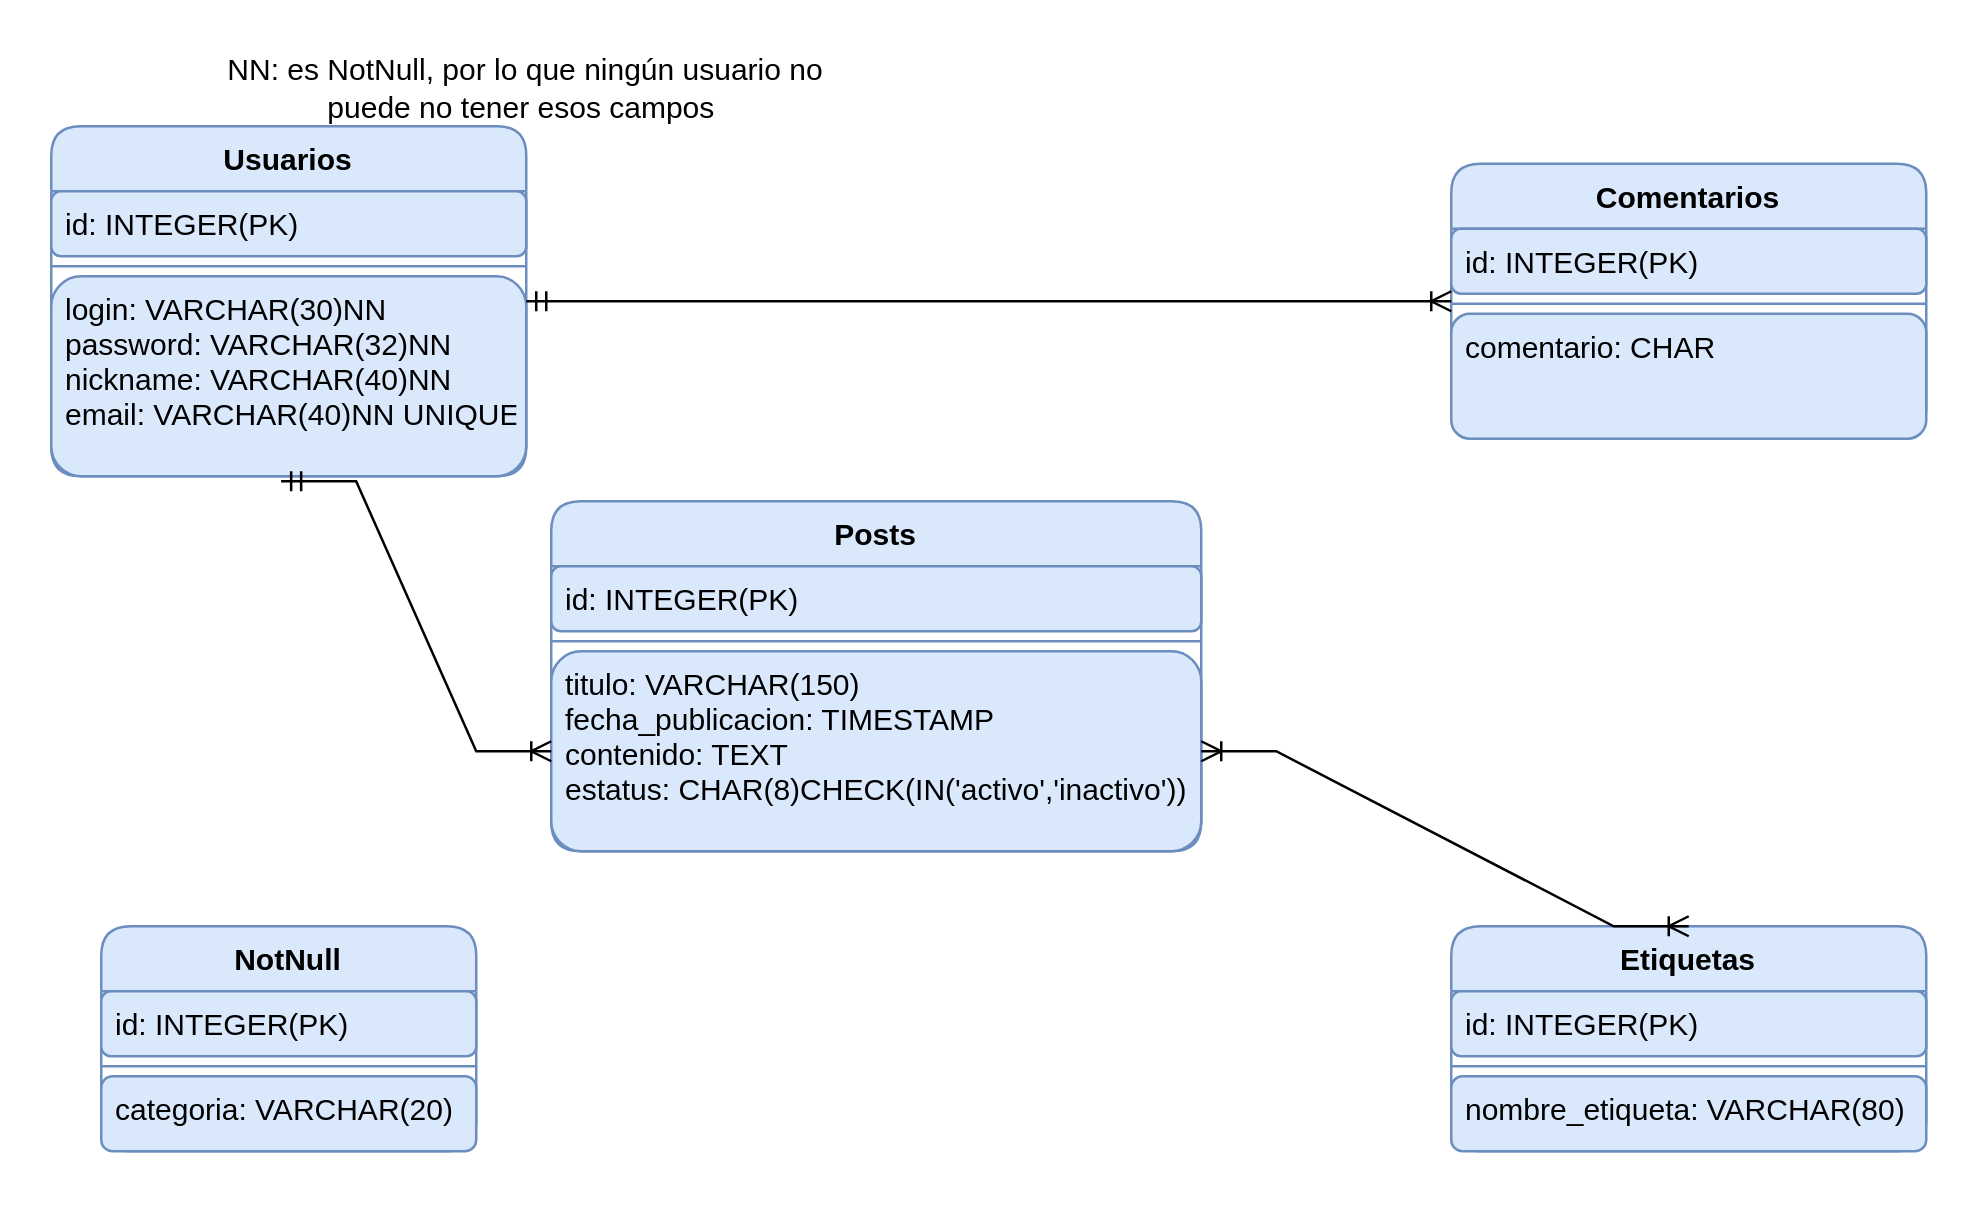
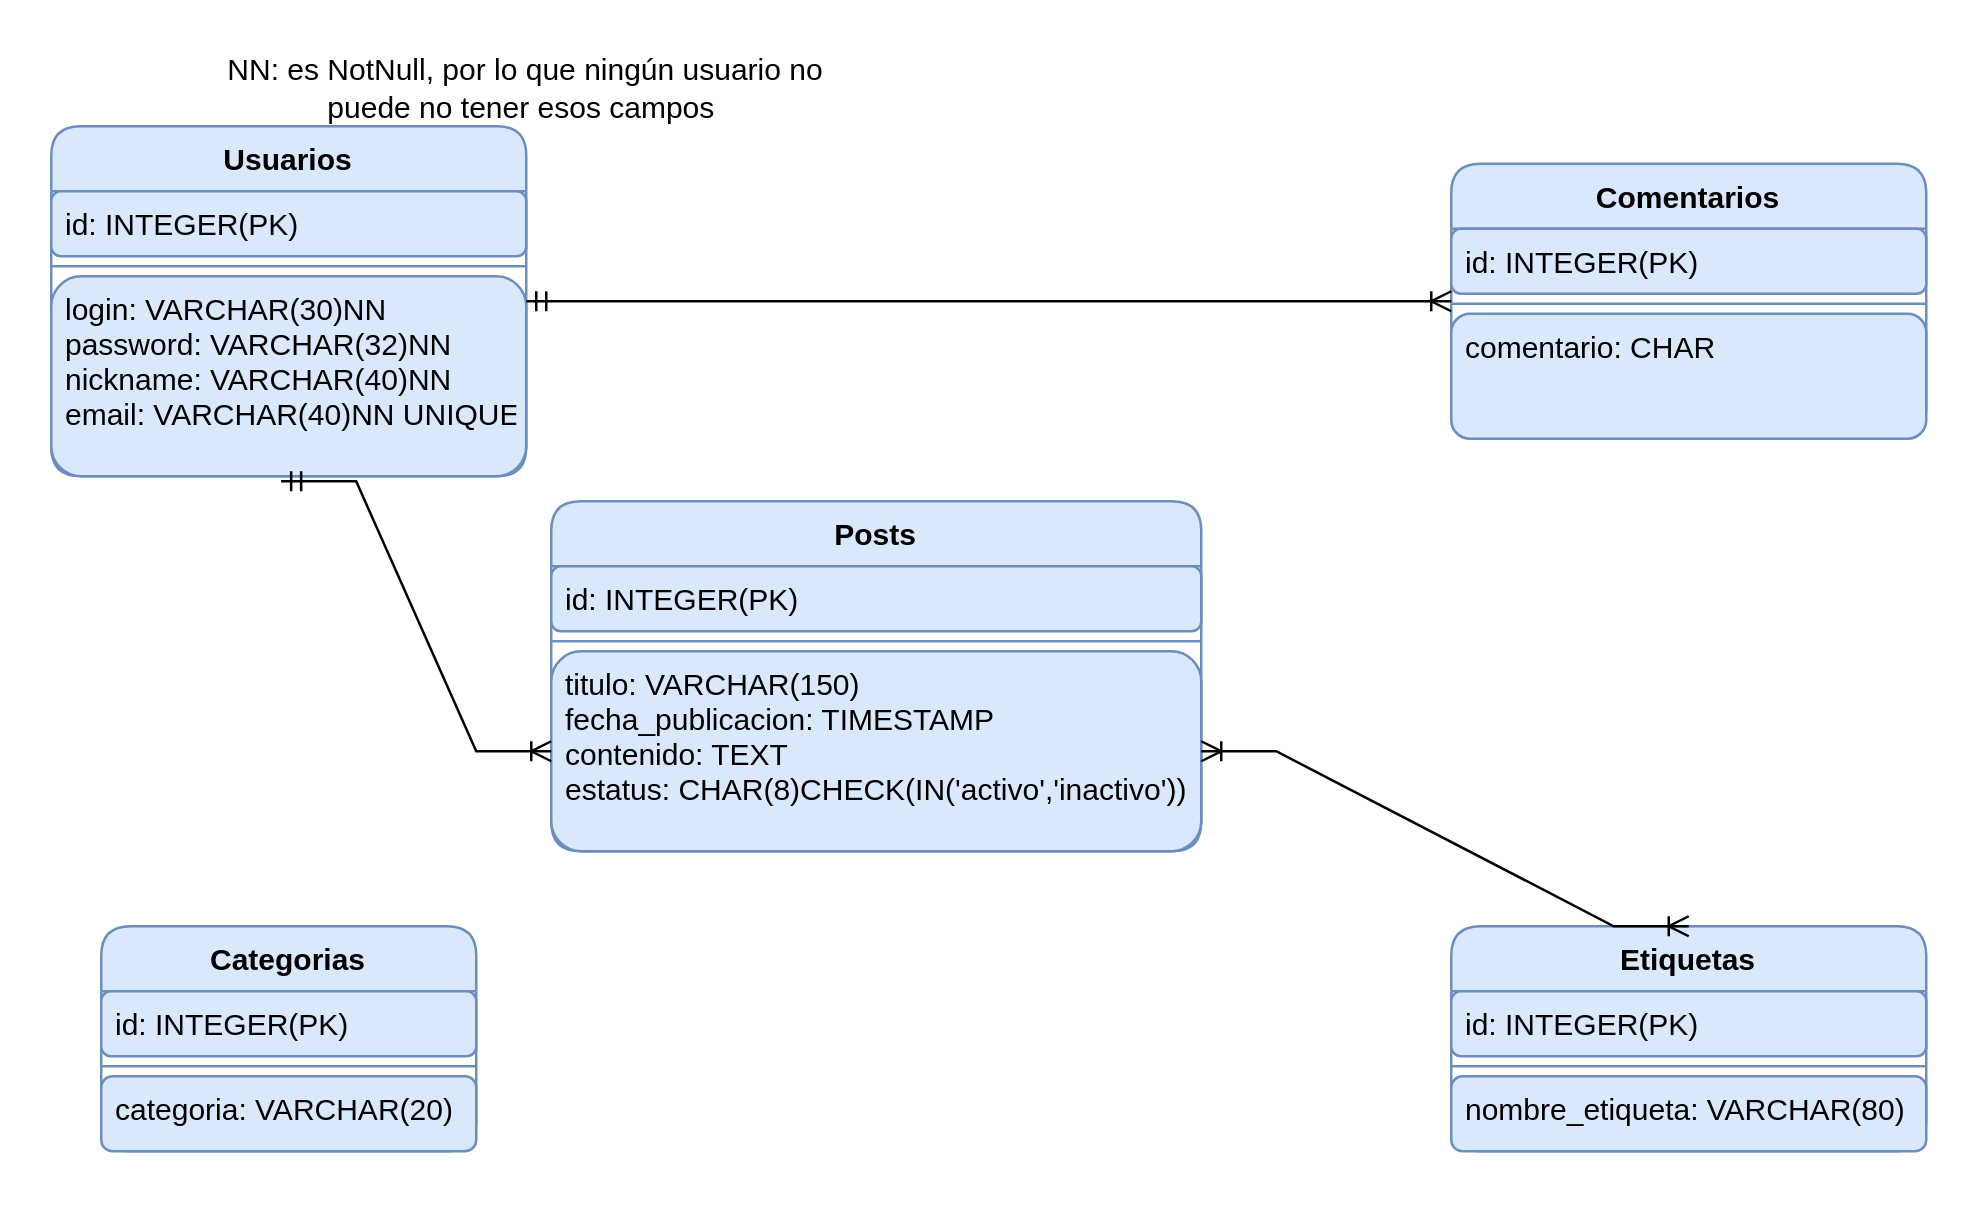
  <mxCell id="0" />
  <mxCell id="1" parent="0" />
  <mxCell id="2" value="Usuarios" style="swimlane;fontStyle=1;align=center;verticalAlign=top;childLayout=stackLayout;horizontal=1;startSize=26;horizontalStack=0;resizeParent=1;resizeParentMax=0;resizeLast=0;collapsible=1;marginBottom=0;fillColor=#dae8fc;strokeColor=#6c8ebf;rounded=1;" vertex="1" parent="1"><mxGeometry x="20" y="50" width="190" height="140" as="geometry" /></mxCell>
  <mxCell id="3" value="id: INTEGER(PK)" style="text;strokeColor=#6c8ebf;fillColor=#dae8fc;align=left;verticalAlign=top;spacingLeft=4;spacingRight=4;overflow=hidden;rotatable=0;points=[[0,0.5],[1,0.5]];portConstraint=eastwest;rounded=1;" vertex="1" parent="2"><mxGeometry y="26" width="190" height="26" as="geometry" /></mxCell>
  <mxCell id="4" value="" style="line;strokeWidth=1;fillColor=#dae8fc;align=left;verticalAlign=middle;spacingTop=-1;spacingLeft=3;spacingRight=3;rotatable=0;labelPosition=right;points=[];portConstraint=eastwest;strokeColor=#6c8ebf;" vertex="1" parent="2"><mxGeometry y="52" width="190" height="8" as="geometry" /></mxCell>
  <mxCell id="5" value="login: VARCHAR(30)NN&#10;password: VARCHAR(32)NN&#10;nickname: VARCHAR(40)NN&#10;email: VARCHAR(40)NN UNIQUE&#10;" style="text;strokeColor=#6c8ebf;fillColor=#dae8fc;align=left;verticalAlign=top;spacingLeft=4;spacingRight=4;overflow=hidden;rotatable=0;points=[[0,0.5],[1,0.5]];portConstraint=eastwest;rounded=1;" vertex="1" parent="2"><mxGeometry y="60" width="190" height="80" as="geometry" /></mxCell>
  <mxCell id="6" value="Posts" style="swimlane;fontStyle=1;align=center;verticalAlign=top;childLayout=stackLayout;horizontal=1;startSize=26;horizontalStack=0;resizeParent=1;resizeParentMax=0;resizeLast=0;collapsible=1;marginBottom=0;fillColor=#dae8fc;strokeColor=#6c8ebf;rounded=1;" vertex="1" parent="1"><mxGeometry x="220" y="200" width="260" height="140" as="geometry" /></mxCell>
  <mxCell id="7" value="id: INTEGER(PK)" style="text;strokeColor=#6c8ebf;fillColor=#dae8fc;align=left;verticalAlign=top;spacingLeft=4;spacingRight=4;overflow=hidden;rotatable=0;points=[[0,0.5],[1,0.5]];portConstraint=eastwest;rounded=1;" vertex="1" parent="6"><mxGeometry y="26" width="260" height="26" as="geometry" /></mxCell>
  <mxCell id="8" value="" style="line;strokeWidth=1;fillColor=#dae8fc;align=left;verticalAlign=middle;spacingTop=-1;spacingLeft=3;spacingRight=3;rotatable=0;labelPosition=right;points=[];portConstraint=eastwest;strokeColor=#6c8ebf;" vertex="1" parent="6"><mxGeometry y="52" width="260" height="8" as="geometry" /></mxCell>
  <mxCell id="9" value="titulo: VARCHAR(150)&#10;fecha_publicacion: TIMESTAMP&#10;contenido: TEXT&#10;estatus: CHAR(8)CHECK(IN('activo','inactivo'))" style="text;strokeColor=#6c8ebf;fillColor=#dae8fc;align=left;verticalAlign=top;spacingLeft=4;spacingRight=4;overflow=hidden;rotatable=0;points=[[0,0.5],[1,0.5]];portConstraint=eastwest;rounded=1;" vertex="1" parent="6"><mxGeometry y="60" width="260" height="80" as="geometry" /></mxCell>
  <mxCell id="10" value="NN: es NotNull, por lo que ningún usuario no puede no tener esos campos&amp;nbsp;" style="text;html=1;strokeColor=none;fillColor=none;align=center;verticalAlign=middle;whiteSpace=wrap;rounded=0;" vertex="1" parent="1"><mxGeometry x="80" y="20" width="260" height="30" as="geometry" /></mxCell>
  <mxCell id="11" value="Comentarios" style="swimlane;fontStyle=1;align=center;verticalAlign=top;childLayout=stackLayout;horizontal=1;startSize=26;horizontalStack=0;resizeParent=1;resizeParentMax=0;resizeLast=0;collapsible=1;marginBottom=0;fillColor=#dae8fc;strokeColor=#6c8ebf;rounded=1;" vertex="1" parent="1"><mxGeometry x="580" y="65" width="190" height="110" as="geometry" /></mxCell>
  <mxCell id="12" value="id: INTEGER(PK)" style="text;strokeColor=#6c8ebf;fillColor=#dae8fc;align=left;verticalAlign=top;spacingLeft=4;spacingRight=4;overflow=hidden;rotatable=0;points=[[0,0.5],[1,0.5]];portConstraint=eastwest;rounded=1;" vertex="1" parent="11"><mxGeometry y="26" width="190" height="26" as="geometry" /></mxCell>
  <mxCell id="13" value="" style="line;strokeWidth=1;fillColor=#dae8fc;align=left;verticalAlign=middle;spacingTop=-1;spacingLeft=3;spacingRight=3;rotatable=0;labelPosition=right;points=[];portConstraint=eastwest;strokeColor=#6c8ebf;" vertex="1" parent="11"><mxGeometry y="52" width="190" height="8" as="geometry" /></mxCell>
  <mxCell id="14" value="comentario: CHAR" style="text;strokeColor=#6c8ebf;fillColor=#dae8fc;align=left;verticalAlign=top;spacingLeft=4;spacingRight=4;overflow=hidden;rotatable=0;points=[[0,0.5],[1,0.5]];portConstraint=eastwest;rounded=1;" vertex="1" parent="11"><mxGeometry y="60" width="190" height="50" as="geometry" /></mxCell>
- <mxCell id="15" value="NotNull" style="swimlane;fontStyle=1;align=center;verticalAlign=top;childLayout=stackLayout;horizontal=1;startSize=26;horizontalStack=0;resizeParent=1;resizeParentMax=0;resizeLast=0;collapsible=1;marginBottom=0;fillColor=#dae8fc;strokeColor=#6c8ebf;rounded=1;" vertex="1" parent="1"><mxGeometry x="40" y="370" width="150" height="90" as="geometry" /></mxCell>
+ <mxCell id="15" value="Categorias" style="swimlane;fontStyle=1;align=center;verticalAlign=top;childLayout=stackLayout;horizontal=1;startSize=26;horizontalStack=0;resizeParent=1;resizeParentMax=0;resizeLast=0;collapsible=1;marginBottom=0;fillColor=#dae8fc;strokeColor=#6c8ebf;rounded=1;" vertex="1" parent="1"><mxGeometry x="40" y="370" width="150" height="90" as="geometry" /></mxCell>
  <mxCell id="16" value="id: INTEGER(PK)" style="text;strokeColor=#6c8ebf;fillColor=#dae8fc;align=left;verticalAlign=top;spacingLeft=4;spacingRight=4;overflow=hidden;rotatable=0;points=[[0,0.5],[1,0.5]];portConstraint=eastwest;rounded=1;" vertex="1" parent="15"><mxGeometry y="26" width="150" height="26" as="geometry" /></mxCell>
  <mxCell id="17" value="" style="line;strokeWidth=1;fillColor=#dae8fc;align=left;verticalAlign=middle;spacingTop=-1;spacingLeft=3;spacingRight=3;rotatable=0;labelPosition=right;points=[];portConstraint=eastwest;strokeColor=#6c8ebf;" vertex="1" parent="15"><mxGeometry y="52" width="150" height="8" as="geometry" /></mxCell>
  <mxCell id="18" value="categoria: VARCHAR(20)" style="text;strokeColor=#6c8ebf;fillColor=#dae8fc;align=left;verticalAlign=top;spacingLeft=4;spacingRight=4;overflow=hidden;rotatable=0;points=[[0,0.5],[1,0.5]];portConstraint=eastwest;rounded=1;" vertex="1" parent="15"><mxGeometry y="60" width="150" height="30" as="geometry" /></mxCell>
  <mxCell id="19" value="Etiquetas" style="swimlane;fontStyle=1;align=center;verticalAlign=top;childLayout=stackLayout;horizontal=1;startSize=26;horizontalStack=0;resizeParent=1;resizeParentMax=0;resizeLast=0;collapsible=1;marginBottom=0;fillColor=#dae8fc;strokeColor=#6c8ebf;rounded=1;" vertex="1" parent="1"><mxGeometry x="580" y="370" width="190" height="90" as="geometry" /></mxCell>
  <mxCell id="20" value="id: INTEGER(PK)" style="text;strokeColor=#6c8ebf;fillColor=#dae8fc;align=left;verticalAlign=top;spacingLeft=4;spacingRight=4;overflow=hidden;rotatable=0;points=[[0,0.5],[1,0.5]];portConstraint=eastwest;rounded=1;" vertex="1" parent="19"><mxGeometry y="26" width="190" height="26" as="geometry" /></mxCell>
  <mxCell id="21" value="" style="line;strokeWidth=1;fillColor=#dae8fc;align=left;verticalAlign=middle;spacingTop=-1;spacingLeft=3;spacingRight=3;rotatable=0;labelPosition=right;points=[];portConstraint=eastwest;strokeColor=#6c8ebf;" vertex="1" parent="19"><mxGeometry y="52" width="190" height="8" as="geometry" /></mxCell>
  <mxCell id="22" value="nombre_etiqueta: VARCHAR(80)" style="text;strokeColor=#6c8ebf;fillColor=#dae8fc;align=left;verticalAlign=top;spacingLeft=4;spacingRight=4;overflow=hidden;rotatable=0;points=[[0,0.5],[1,0.5]];portConstraint=eastwest;rounded=1;" vertex="1" parent="19"><mxGeometry y="60" width="190" height="30" as="geometry" /></mxCell>
  <mxCell id="23" value="" style="edgeStyle=entityRelationEdgeStyle;fontSize=12;html=1;endArrow=ERoneToMany;startArrow=ERmandOne;rounded=0;entryX=0;entryY=0.5;entryDx=0;entryDy=0;exitX=0.484;exitY=1.025;exitDx=0;exitDy=0;exitPerimeter=0;" edge="1" parent="1" source="5" target="9"><mxGeometry width="100" height="100" relative="1" as="geometry"><mxPoint x="350" y="280" as="sourcePoint" /><mxPoint x="450" y="180" as="targetPoint" /></mxGeometry></mxCell>
  <mxCell id="24" value="" style="edgeStyle=entityRelationEdgeStyle;fontSize=12;html=1;endArrow=ERoneToMany;startArrow=ERmandOne;rounded=0;exitX=1;exitY=0.5;exitDx=0;exitDy=0;" edge="1" parent="1" source="2"><mxGeometry width="100" height="100" relative="1" as="geometry"><mxPoint x="280" y="82" as="sourcePoint" /><mxPoint x="580" y="120" as="targetPoint" /></mxGeometry></mxCell>
  <mxCell id="25" value="" style="edgeStyle=entityRelationEdgeStyle;fontSize=12;html=1;endArrow=ERoneToMany;startArrow=ERoneToMany;rounded=0;entryX=0.5;entryY=0;entryDx=0;entryDy=0;exitX=1;exitY=0.5;exitDx=0;exitDy=0;" edge="1" parent="1" source="9" target="19"><mxGeometry width="100" height="100" relative="1" as="geometry"><mxPoint x="350" y="280" as="sourcePoint" /><mxPoint x="450" y="180" as="targetPoint" /></mxGeometry></mxCell>
